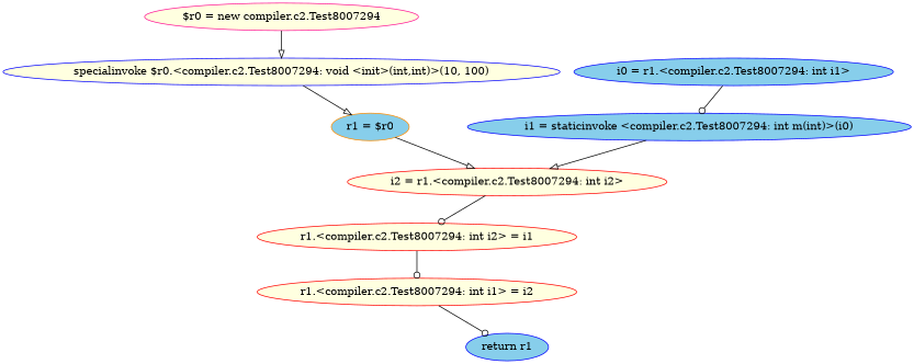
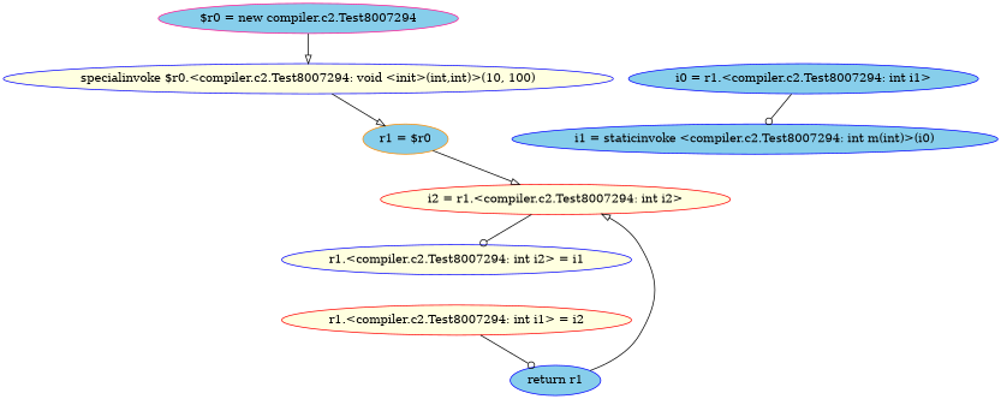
  digraph {
    node [color=blue fillcolor=skyblue style=filled]
    edge [arrowhead=onormal]
-   "$r0 = new compiler.c2.Test8007294" [color=deeppink fillcolor=lightyellow]
+   "$r0 = new compiler.c2.Test8007294" [color=deeppink]
    "specialinvoke $r0.<compiler.c2.Test8007294: void <init>(int,int)>(10, 100)" [fillcolor=lightyellow]
    "r1 = $r0" [color=darkorange]
    "i2 = r1.<compiler.c2.Test8007294: int i2>" [color=red fillcolor=lightyellow]
    "i0 = r1.<compiler.c2.Test8007294: int i1>"
    "i1 = staticinvoke <compiler.c2.Test8007294: int m(int)>(i0)"
-   "r1.<compiler.c2.Test8007294: int i2> = i1" [color=red fillcolor=lightyellow]
+   "r1.<compiler.c2.Test8007294: int i2> = i1" [fillcolor=lightyellow]
    "r1.<compiler.c2.Test8007294: int i1> = i2" [color=red fillcolor=lightyellow]
    "return r1"
    "$r0 = new compiler.c2.Test8007294" -> "specialinvoke $r0.<compiler.c2.Test8007294: void <init>(int,int)>(10, 100)"
    "specialinvoke $r0.<compiler.c2.Test8007294: void <init>(int,int)>(10, 100)" -> "r1 = $r0"
    "r1 = $r0" -> "i2 = r1.<compiler.c2.Test8007294: int i2>"
    "i2 = r1.<compiler.c2.Test8007294: int i2>" -> "r1.<compiler.c2.Test8007294: int i2> = i1" [arrowhead=odot]
    "i0 = r1.<compiler.c2.Test8007294: int i1>" -> "i1 = staticinvoke <compiler.c2.Test8007294: int m(int)>(i0)" [arrowhead=odot]
-   "i1 = staticinvoke <compiler.c2.Test8007294: int m(int)>(i0)" -> "i2 = r1.<compiler.c2.Test8007294: int i2>"
-   "r1.<compiler.c2.Test8007294: int i2> = i1" -> "r1.<compiler.c2.Test8007294: int i1> = i2" [arrowhead=odot]
+   "return r1" -> "i2 = r1.<compiler.c2.Test8007294: int i2>"
    "r1.<compiler.c2.Test8007294: int i1> = i2" -> "return r1" [arrowhead=odot]
  }
